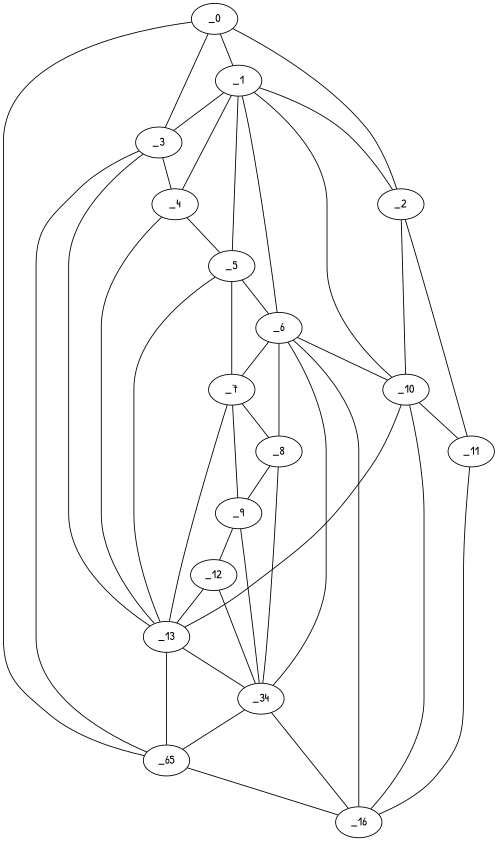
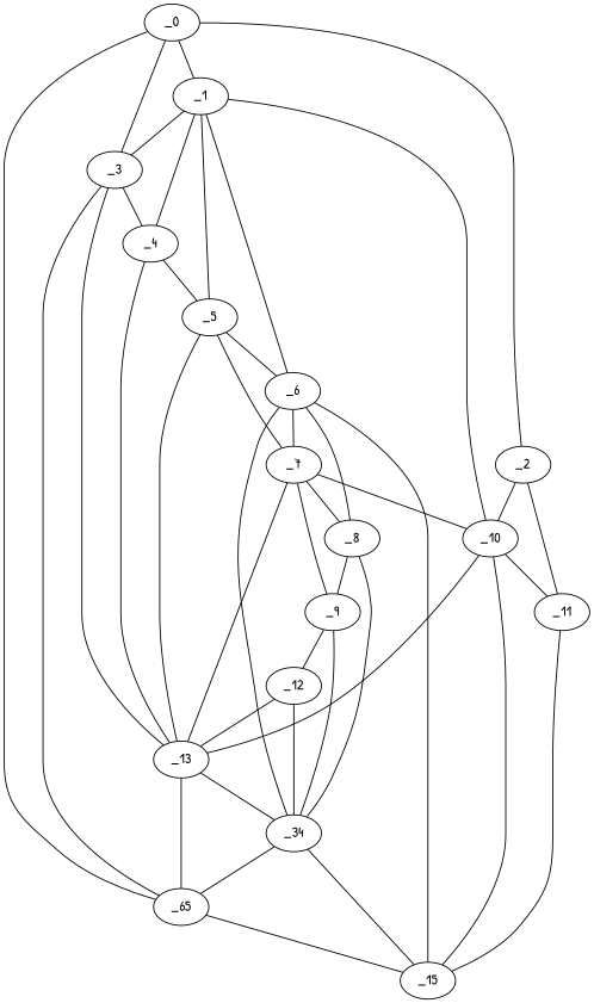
  graph {
    fontname="Patrick Hand"
    node [fontname="Patrick Hand" x=92 y=58]
    edge [fontname="Patrick Hand" valence=2]
    _0 [x=38]
    _1 [x=42 y=29]
    _2 [x=43 y=8]
    _3 [x=48 y=65]
    n5 [label=_65 y=118]
    _4 [x=54 y=66]
    _5 [x=62 y=67]
    _6 [x=72 y=66]
    _10 [x=89 y=29]
    _11 [x=90 y=9]
    _13 [x=91 y=110]
-   _16 [x=93 y=49]
+   _16 [x=93 y=49 label=_15]
    _7 [x=72 y=70]
    _8 [x=76 y=70]
    n15 [label=_34]
    _9 [x=83 y=76]
    _12 [x=90 y=78]
    _0 -- _1 [valence=1]
    _0 -- _2 [valence=1]
    _0 -- _3
    _0 -- n5 [valence=1]
-   _1 -- _2
    _1 -- _3
    _1 -- _4
    _1 -- _5 [valence=1]
    _1 -- _6
    _1 -- _10 [valence=1]
    _2 -- _10
    _2 -- _11 [valence=1]
    _3 -- n5
    _3 -- _4 [valence=1]
    _3 -- _13
    n5 -- _16 [valence=1]
    _4 -- _5
    _4 -- _13 [valence=1]
    _5 -- _6
    _5 -- _13
    _5 -- _7
-   _6 -- _10
+   _7 -- _10
    _6 -- _16
    _6 -- _7
    _6 -- _8 [valence=1]
    _6 -- n15
    _10 -- _11
    _10 -- _13
    _10 -- _16
    _11 -- _16 [valence=1]
    _13 -- n5
    _13 -- n15
    _7 -- _13
    _7 -- _8 [valence=1]
    _7 -- _9
    _8 -- n15
    _8 -- _9
    n15 -- n5
    n15 -- _16
    _9 -- n15 [valence=1]
    _9 -- _12
    _12 -- _13 [valence=1]
    _12 -- n15
  }
